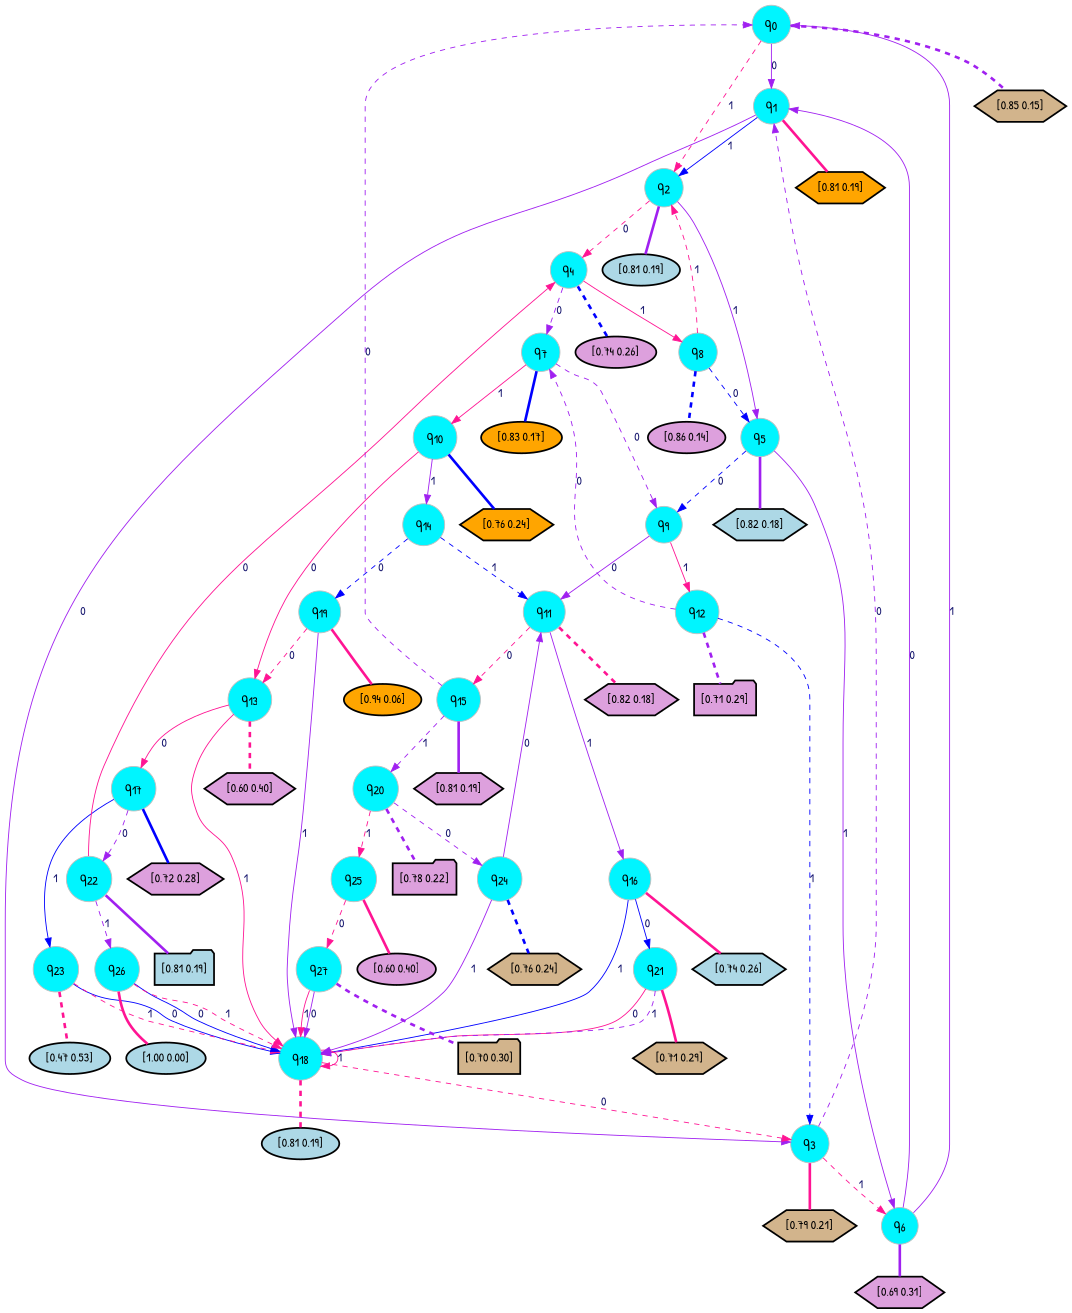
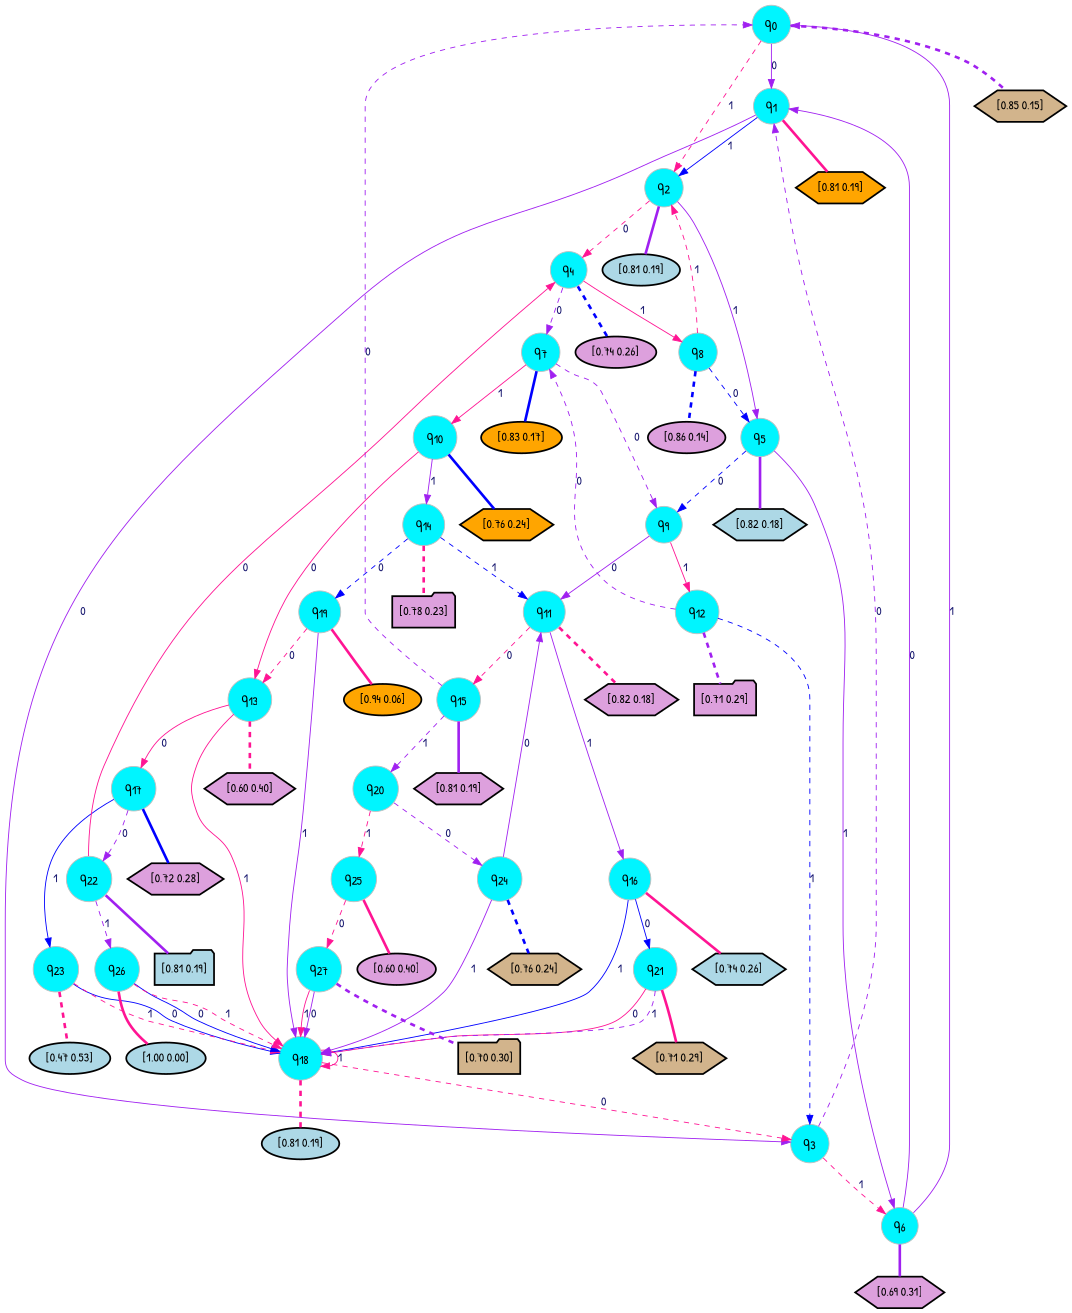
  digraph {
    fontname="Patrick Hand"
    rankdir=TD
    node [color=gray fillcolor=turquoise1 fontcolor=black fontname="Patrick Hand" fontsize=16 fontweight=bold shape=circle style=filled]
    edge [arrowsize=1 color=deeppink fontcolor=midnightblue fontname="Patrick Hand" fontweight=bold penwidth=1 style=solid weight=20]
    n1 [label=<q<SUB>0</SUB>>]
    n2 [label=<q<SUB>1</SUB>>]
    n3 [label=<q<SUB>2</SUB>>]
    n4 [color=black fillcolor=tan fontsize=14 label="[0.85 0.15]" penwidth=2 shape=hexagon]
    n5 [label=<q<SUB>3</SUB>>]
    n6 [color=black fillcolor=orange fontsize=14 label="[0.81 0.19]" penwidth=2 shape=hexagon]
    n7 [label=<q<SUB>4</SUB>>]
    n8 [label=<q<SUB>5</SUB>>]
    n9 [color=black fillcolor=lightblue fontsize=14 label="[0.81 0.19]" penwidth=2 shape=ellipse]
    n10 [label=<q<SUB>6</SUB>>]
-   n11 [color=black fillcolor=tan fontsize=14 label="[0.79 0.21]" penwidth=2 shape=hexagon]
    n12 [label=<q<SUB>7</SUB>>]
    n13 [label=<q<SUB>8</SUB>>]
    n14 [color=black fillcolor=plum fontsize=14 label="[0.74 0.26]" penwidth=2 shape=ellipse]
    n15 [label=<q<SUB>9</SUB>>]
    n16 [color=black fillcolor=lightblue fontsize=14 label="[0.82 0.18]" penwidth=2 shape=hexagon]
    n17 [color=black fillcolor=plum fontsize=14 label="[0.69 0.31]" penwidth=2 shape=hexagon]
    n18 [label=<q<SUB>10</SUB>>]
    n19 [color=black fillcolor=orange fontsize=14 label="[0.83 0.17]" penwidth=2 shape=ellipse]
    n20 [color=black fillcolor=plum fontsize=14 label="[0.86 0.14]" penwidth=2 shape=ellipse]
    n21 [label=<q<SUB>11</SUB>>]
    n22 [label=<q<SUB>12</SUB>>]
    n23 [label=<q<SUB>13</SUB>>]
    n24 [label=<q<SUB>14</SUB>>]
    n25 [color=black fillcolor=orange fontsize=14 label="[0.76 0.24]" penwidth=2 shape=hexagon]
    n26 [label=<q<SUB>15</SUB>>]
    n27 [label=<q<SUB>16</SUB>>]
    n28 [color=black fillcolor=plum fontsize=14 label="[0.82 0.18]" penwidth=2 shape=hexagon]
    n29 [color=black fillcolor=plum fontsize=14 label="[0.71 0.29]" penwidth=2 shape=folder]
    n30 [label=<q<SUB>17</SUB>>]
    n31 [label=<q<SUB>18</SUB>>]
    n32 [color=black fillcolor=plum fontsize=14 label="[0.60 0.40]" penwidth=2 shape=hexagon]
    n33 [label=<q<SUB>19</SUB>>]
+   n34 [color=black fillcolor=plum fontsize=14 label="[0.78 0.23]" penwidth=2 shape=folder]
    n35 [label=<q<SUB>20</SUB>>]
    n36 [color=black fillcolor=plum fontsize=14 label="[0.81 0.19]" penwidth=2 shape=hexagon]
    n37 [label=<q<SUB>21</SUB>>]
    n38 [color=black fillcolor=lightblue fontsize=14 label="[0.74 0.26]" penwidth=2 shape=hexagon]
    n39 [label=<q<SUB>22</SUB>>]
    n40 [label=<q<SUB>23</SUB>>]
    n41 [color=black fillcolor=plum fontsize=14 label="[0.72 0.28]" penwidth=2 shape=hexagon]
    n42 [color=black fillcolor=lightblue fontsize=14 label="[0.81 0.19]" penwidth=2 shape=ellipse]
    n43 [color=black fillcolor=orange fontsize=14 label="[0.94 0.06]" penwidth=2 shape=ellipse]
    n44 [label=<q<SUB>24</SUB>>]
    n45 [label=<q<SUB>25</SUB>>]
-   n46 [color=black fillcolor=plum fontsize=14 label="[0.78 0.22]" penwidth=2 shape=folder]
    n47 [color=black fillcolor=tan fontsize=14 label="[0.71 0.29]" penwidth=2 shape=hexagon]
    n48 [label=<q<SUB>26</SUB>>]
    n49 [color=black fillcolor=lightblue fontsize=14 label="[0.81 0.19]" penwidth=2 shape=folder]
    n50 [color=black fillcolor=lightblue fontsize=14 label="[0.47 0.53]" penwidth=2 shape=ellipse]
    n51 [color=black fillcolor=tan fontsize=14 label="[0.76 0.24]" penwidth=2 shape=hexagon]
    n52 [label=<q<SUB>27</SUB>>]
    n53 [color=black fillcolor=plum fontsize=14 label="[0.60 0.40]" penwidth=2 shape=ellipse]
    n54 [color=black fillcolor=lightblue fontsize=14 label="[1.00 0.00]" penwidth=2 shape=ellipse]
    n55 [color=black fillcolor=tan fontsize=14 label="[0.70 0.30]" penwidth=2 shape=folder]
    n1 -> n2 [color=purple label=0]
    n1 -> n3 [label=1 style=dashed]
    n1 -> n4 [arrowhead=none color=purple penwidth=3 style=dashed]
    n2 -> n3 [color=blue label=1]
    n2 -> n5 [color=purple label=0]
    n2 -> n6 [arrowhead=none penwidth=3]
    n3 -> n7 [label=0 style=dashed]
    n3 -> n8 [color=purple label=1]
    n3 -> n9 [arrowhead=none color=purple penwidth=3]
    n5 -> n2 [color=purple label=0 style=dashed]
    n5 -> n10 [label=1 style=dashed]
-   n5 -> n11 [arrowhead=none penwidth=3]
    n7 -> n12 [color=purple label=0 style=dashed]
    n7 -> n13 [label=1]
    n7 -> n14 [arrowhead=none color=blue penwidth=3 style=dashed]
    n8 -> n10 [color=purple label=1]
    n8 -> n15 [color=blue label=0 style=dashed]
    n8 -> n16 [arrowhead=none color=purple penwidth=3]
    n10 -> n1 [color=purple label=1]
    n10 -> n2 [color=purple label=0]
    n10 -> n17 [arrowhead=none color=purple penwidth=3]
    n12 -> n15 [color=purple label=0 style=dashed]
    n12 -> n18 [label=1]
    n12 -> n19 [arrowhead=none color=blue penwidth=3]
    n13 -> n3 [label=1 style=dashed]
    n13 -> n8 [color=blue label=0 style=dashed]
    n13 -> n20 [arrowhead=none color=blue penwidth=3 style=dashed]
    n15 -> n21 [color=purple label=0]
    n15 -> n22 [label=1]
    n18 -> n23 [label=0]
    n18 -> n24 [color=purple label=1]
    n18 -> n25 [arrowhead=none color=blue penwidth=3]
    n21 -> n26 [label=0 style=dashed]
    n21 -> n27 [color=purple label=1]
    n21 -> n28 [arrowhead=none penwidth=3 style=dashed]
    n22 -> n5 [color=blue label=1 style=dashed]
    n22 -> n12 [color=purple label=0 style=dashed]
    n22 -> n29 [arrowhead=none color=purple penwidth=3 style=dashed]
    n23 -> n30 [label=0]
    n23 -> n31 [label=1]
    n23 -> n32 [arrowhead=none penwidth=3 style=dashed]
    n24 -> n21 [color=blue label=1 style=dashed]
    n24 -> n33 [color=blue label=0 style=dashed]
+   n24 -> n34 [arrowhead=none penwidth=3 style=dashed]
    n26 -> n1 [color=purple label=0 style=dashed]
    n26 -> n35 [color=purple label=1 style=dashed]
    n26 -> n36 [arrowhead=none color=purple penwidth=3]
    n27 -> n31 [color=blue label=1]
    n27 -> n37 [color=blue label=0]
    n27 -> n38 [arrowhead=none penwidth=3]
    n30 -> n39 [color=purple label=0 style=dashed]
    n30 -> n40 [color=blue label=1]
    n30 -> n41 [arrowhead=none color=blue penwidth=3]
    n31 -> n5 [label=0 style=dashed]
    n31 -> n31 [label=1]
    n31 -> n42 [arrowhead=none penwidth=3 style=dashed]
    n33 -> n23 [label=0 style=dashed]
    n33 -> n31 [color=purple label=1]
    n33 -> n43 [arrowhead=none penwidth=3]
    n35 -> n44 [color=purple label=0 style=dashed]
    n35 -> n45 [label=1 style=dashed]
-   n35 -> n46 [arrowhead=none color=purple penwidth=3 style=dashed]
    n37 -> n31 [label=0]
    n37 -> n31 [color=purple label=1 style=dashed]
    n37 -> n47 [arrowhead=none penwidth=3]
    n39 -> n7 [label=0]
    n39 -> n48 [color=purple label=1 style=dashed]
    n39 -> n49 [arrowhead=none color=purple penwidth=3]
    n40 -> n31 [color=blue label=0]
    n40 -> n31 [label=1 style=dashed]
    n40 -> n50 [arrowhead=none penwidth=3 style=dashed]
    n44 -> n21 [color=purple label=0]
    n44 -> n31 [color=purple label=1]
    n44 -> n51 [arrowhead=none color=blue penwidth=3 style=dashed]
    n45 -> n52 [label=0 style=dashed]
    n45 -> n53 [arrowhead=none penwidth=3]
    n48 -> n31 [color=blue label=0]
    n48 -> n31 [label=1 style=dashed]
    n48 -> n54 [arrowhead=none penwidth=3]
    n52 -> n31 [color=purple label=0]
    n52 -> n31 [label=1]
    n52 -> n55 [arrowhead=none color=purple penwidth=3 style=dashed]
  }
